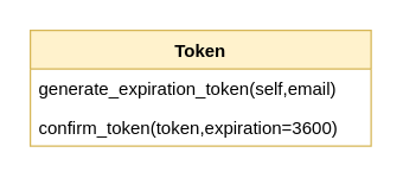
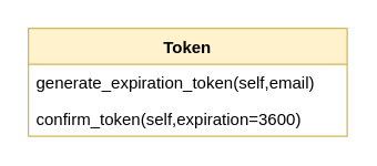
  <mxCell id="0" />
  <mxCell id="1" parent="0" />
  <mxCell id="2" value="Token" style="swimlane;fontStyle=1;align=center;verticalAlign=top;childLayout=stackLayout;horizontal=1;startSize=26;horizontalStack=0;resizeParent=1;resizeParentMax=0;resizeLast=0;collapsible=1;marginBottom=0;fillColor=#fff2cc;strokeColor=#d6b656;" vertex="1" parent="1"><mxGeometry x="20" y="20" width="230" height="78" as="geometry" /></mxCell>
  <mxCell id="3" value="generate_expiration_token(self,email)" style="text;strokeColor=none;fillColor=none;align=left;verticalAlign=top;spacingLeft=4;spacingRight=4;overflow=hidden;rotatable=0;points=[[0,0.5],[1,0.5]];portConstraint=eastwest;" vertex="1" parent="2"><mxGeometry y="26" width="230" height="26" as="geometry" /></mxCell>
- <mxCell id="4" value="confirm_token(token,expiration=3600)" style="text;strokeColor=none;fillColor=none;align=left;verticalAlign=top;spacingLeft=4;spacingRight=4;overflow=hidden;rotatable=0;points=[[0,0.5],[1,0.5]];portConstraint=eastwest;" vertex="1" parent="2"><mxGeometry y="52" width="230" height="26" as="geometry" /></mxCell>
+ <mxCell id="4" value="confirm_token(self,expiration=3600)" style="text;strokeColor=none;fillColor=none;align=left;verticalAlign=top;spacingLeft=4;spacingRight=4;overflow=hidden;rotatable=0;points=[[0,0.5],[1,0.5]];portConstraint=eastwest;" vertex="1" parent="2"><mxGeometry y="52" width="230" height="26" as="geometry" /></mxCell>
